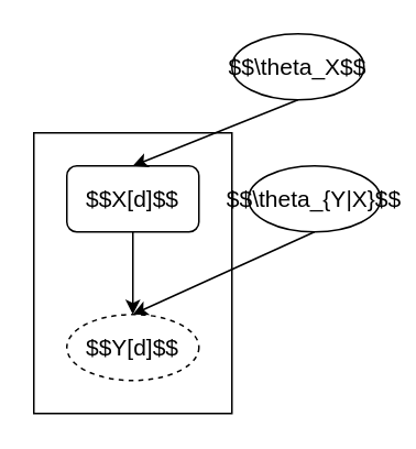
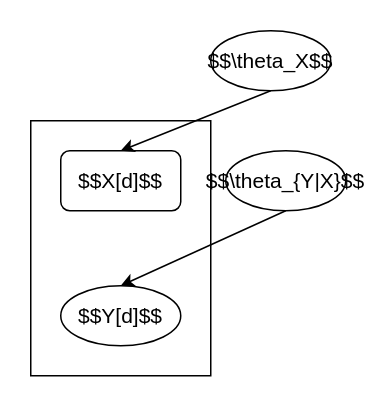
  <mxCell id="0" />
  <mxCell id="1" parent="0" />
  <mxCell id="2" value="" style="rounded=0;whiteSpace=wrap;html=1;" vertex="1" parent="1"><mxGeometry x="20" y="80" width="120" height="170" as="geometry" /></mxCell>
  <mxCell id="3" value="&lt;font style=&quot;font-size: 14px&quot;&gt;$$\theta_X$$&lt;/font&gt;" style="ellipse;whiteSpace=wrap;html=1;" vertex="1" parent="1"><mxGeometry x="140" y="20" width="80" height="40" as="geometry" /></mxCell>
- <mxCell id="4" style="edgeStyle=orthogonalEdgeStyle;rounded=0;orthogonalLoop=1;jettySize=auto;html=1;exitX=0.5;exitY=1;exitDx=0;exitDy=0;entryX=0.5;entryY=0;entryDx=0;entryDy=0;" edge="1" parent="1" source="5" target="7"><mxGeometry relative="1" as="geometry" /></mxCell>
  <mxCell id="5" value="&lt;font style=&quot;font-size: 14px&quot;&gt;$$X[d]$$&lt;/font&gt;" style="whiteSpace=wrap;html=1;rounded=1;" vertex="1" parent="1"><mxGeometry x="40" y="100" width="80" height="40" as="geometry" /></mxCell>
  <mxCell id="6" value="" style="endArrow=classic;html=1;exitX=0.5;exitY=1;exitDx=0;exitDy=0;entryX=0.5;entryY=0;entryDx=0;entryDy=0;" edge="1" parent="1" source="3" target="5"><mxGeometry width="50" height="50" relative="1" as="geometry"><mxPoint x="360" y="290" as="sourcePoint" /><mxPoint x="410" y="240" as="targetPoint" /></mxGeometry></mxCell>
- <mxCell id="7" value="&lt;font style=&quot;font-size: 14px&quot;&gt;$$Y[d]$$&lt;/font&gt;" style="ellipse;whiteSpace=wrap;html=1;dashed=1;" vertex="1" parent="1"><mxGeometry x="40" y="190" width="80" height="40" as="geometry" /></mxCell>
+ <mxCell id="7" value="&lt;font style=&quot;font-size: 14px&quot;&gt;$$Y[d]$$&lt;/font&gt;" style="ellipse;whiteSpace=wrap;html=1;" vertex="1" parent="1"><mxGeometry x="40" y="190" width="80" height="40" as="geometry" /></mxCell>
  <mxCell id="8" value="&lt;font style=&quot;font-size: 14px&quot;&gt;$$\theta_{Y|X}$$&lt;/font&gt;" style="ellipse;whiteSpace=wrap;html=1;" vertex="1" parent="1"><mxGeometry x="150" y="100" width="80" height="40" as="geometry" /></mxCell>
  <mxCell id="9" value="" style="endArrow=classic;html=1;exitX=0.5;exitY=1;exitDx=0;exitDy=0;entryX=0.5;entryY=0;entryDx=0;entryDy=0;" edge="1" parent="1" source="8" target="7"><mxGeometry width="50" height="50" relative="1" as="geometry"><mxPoint x="360" y="290" as="sourcePoint" /><mxPoint x="410" y="240" as="targetPoint" /></mxGeometry></mxCell>
